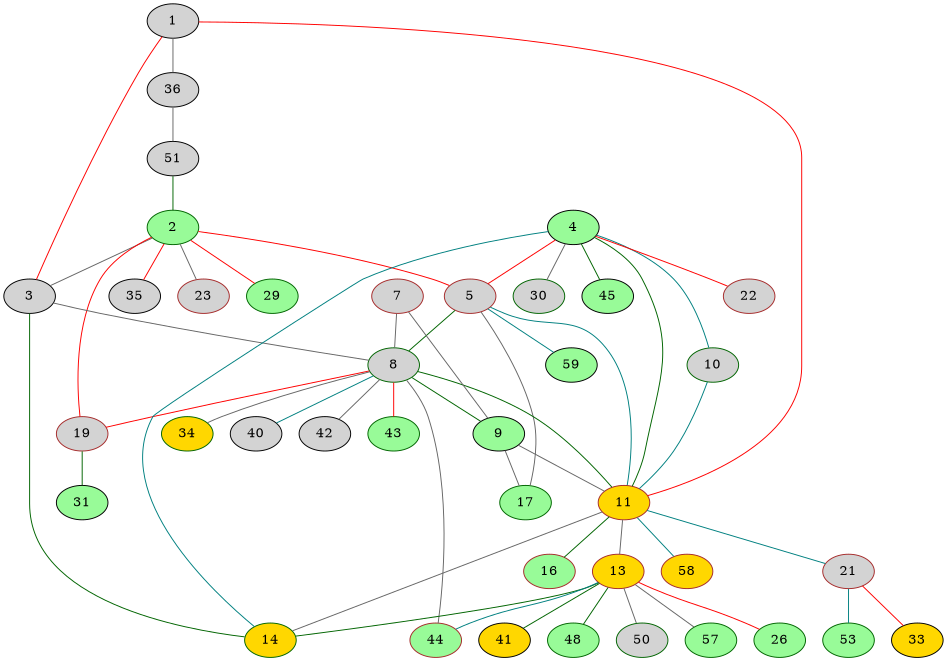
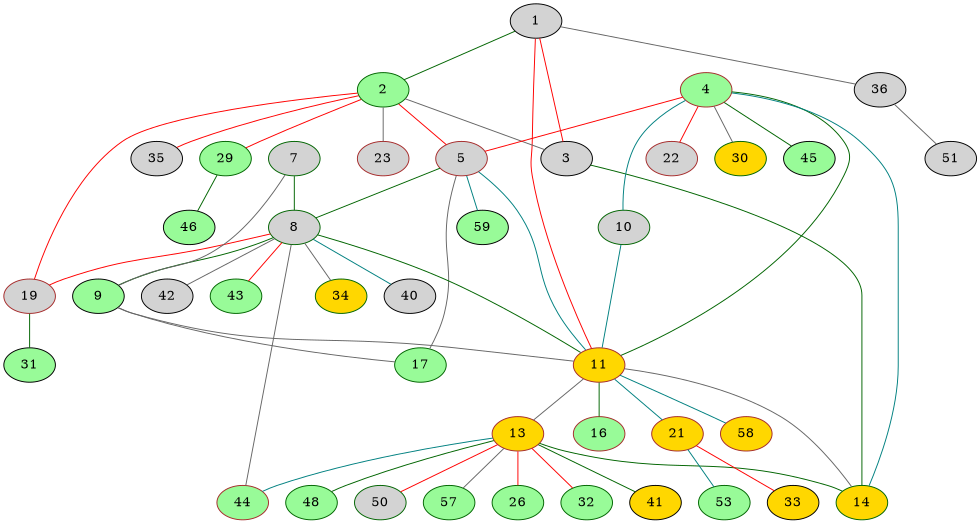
  graph {
    node [color=black fillcolor=palegreen style=filled]
    edge [color=gray40]
    1 [fillcolor=lightgrey super="+60"]
    2 [color=darkgreen super="+55"]
    3 [fillcolor=lightgrey]
    11 [color=brown fillcolor=gold super="+15"]
    36 [fillcolor=lightgrey super="+39"]
    5 [color=brown fillcolor=lightgrey super="+6"]
    19 [color=brown fillcolor=lightgrey super="+37"]
    23 [color=brown fillcolor=lightgrey]
    n9 [color=darkgreen label=29]
    35 [fillcolor=lightgrey]
    8 [color=darkgreen fillcolor=lightgrey super="+24"]
    14 [color=darkgreen fillcolor=gold super="+52"]
    13 [color=brown fillcolor=gold super="+38"]
    16 [color=brown super="+20"]
-   21 [color=brown fillcolor=lightgrey super="+29"]
+   21 [color=brown fillcolor=gold super="+29"]
    58 [color=brown fillcolor=gold]
    51 [fillcolor=lightgrey]
    17 [color=darkgreen super="+27"]
    59
    31
+   46
    9 [super="+18"]
    34 [color=darkgreen fillcolor=gold]
    40 [fillcolor=lightgrey super="+49"]
    42 [fillcolor=lightgrey super="+54"]
    43 [color=darkgreen]
    44 [color=brown]
-   4 [super="+12"]
+   4 [color=brown super="+12"]
    10 [color=darkgreen fillcolor=lightgrey super="+25"]
    22 [color=brown fillcolor=lightgrey]
-   30 [color=darkgreen fillcolor=lightgrey super="+56"]
+   30 [color=darkgreen fillcolor=gold super="+56"]
    45
-   7 [color=brown fillcolor=lightgrey]
+   7 [color=darkgreen fillcolor=lightgrey]
    26 [color=darkgreen]
+   32 [color=darkgreen]
    41 [fillcolor=gold]
    48 [color=darkgreen]
    50 [color=darkgreen fillcolor=lightgrey]
    57 [color=darkgreen]
    33 [fillcolor=gold super="+47"]
    53 [color=darkgreen]
-   51 -- 2 [color=darkgreen]
+   1 -- 2 [color=darkgreen]
    1 -- 3 [color=red]
    1 -- 11 [color=red]
    1 -- 36
    2 -- 3
    2 -- 5 [color=red]
    2 -- 19 [color=red]
    2 -- 23
    2 -- n9 [color=red]
    2 -- 35 [color=red]
-   3 -- 8
    3 -- 14 [color=darkgreen]
    11 -- 14
    11 -- 13
    11 -- 16 [color=darkgreen]
    11 -- 21 [color=teal]
    11 -- 58 [color=teal]
    36 -- 51
    5 -- 11 [color=teal]
    5 -- 8 [color=darkgreen]
    5 -- 17
    5 -- 59 [color=teal]
    19 -- 31 [color=darkgreen]
+   n9 -- 46 [color=darkgreen]
    8 -- 11 [color=darkgreen]
    8 -- 19 [color=red]
    8 -- 9 [color=darkgreen]
    8 -- 34
    8 -- 40 [color=teal]
    8 -- 42
    8 -- 43 [color=red]
    8 -- 44
    13 -- 14 [color=darkgreen]
    13 -- 44 [color=teal]
    13 -- 26 [color=red]
+   13 -- 32 [color=red]
    13 -- 41 [color=darkgreen]
    13 -- 48 [color=darkgreen]
-   13 -- 50
+   13 -- 50 [color=red]
    13 -- 57
    21 -- 33 [color=red]
    21 -- 53 [color=teal]
    9 -- 11
    9 -- 17
    4 -- 11 [color=darkgreen]
    4 -- 5 [color=red weight=2]
    4 -- 14 [color=teal]
    4 -- 10 [color=teal]
    4 -- 22 [color=red]
    4 -- 30
    4 -- 45 [color=darkgreen]
    10 -- 11 [color=teal]
-   7 -- 8
+   7 -- 8 [color=darkgreen]
    7 -- 9
  }
